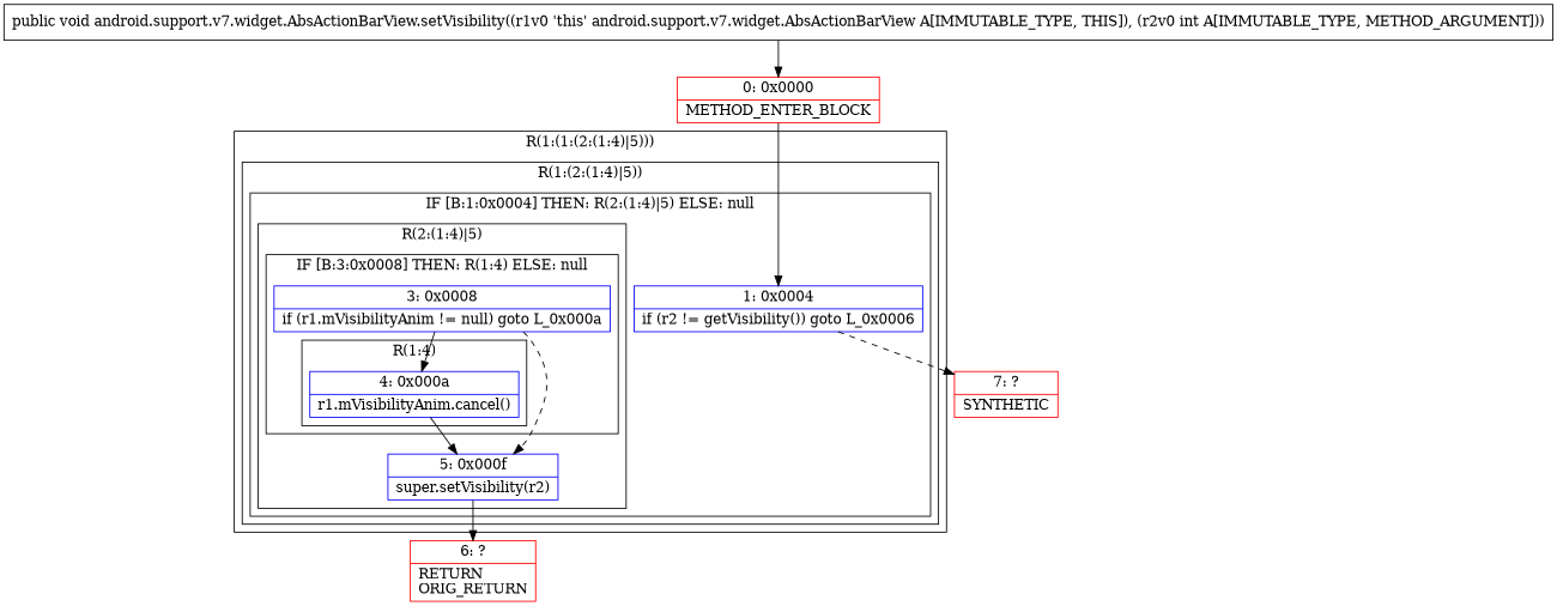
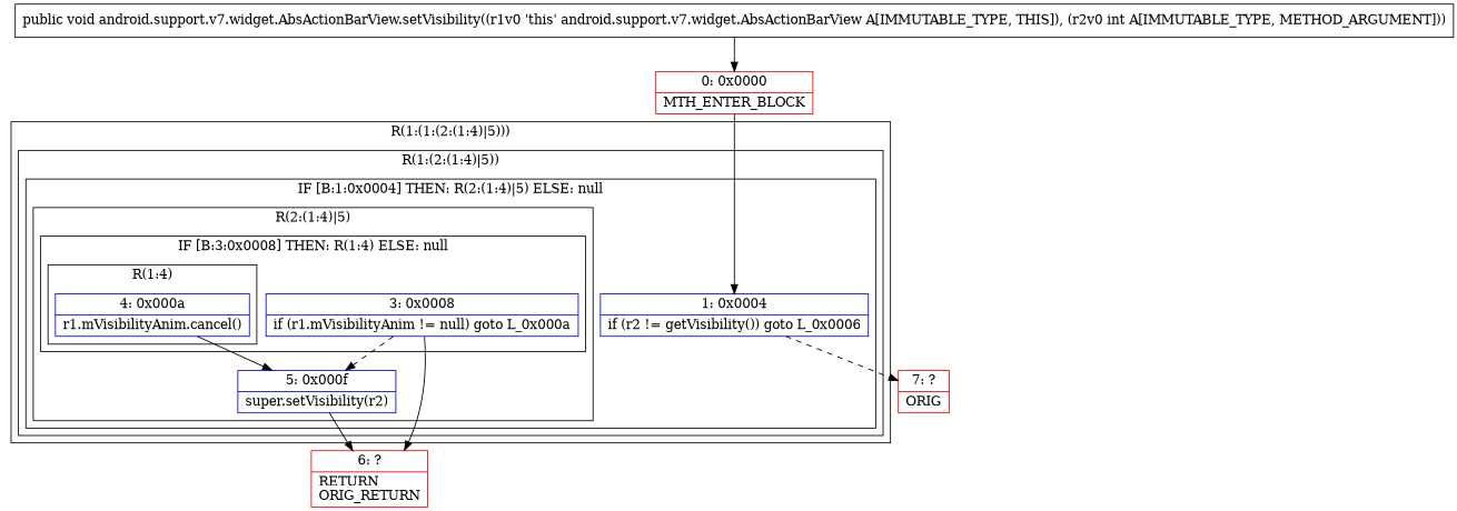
  digraph {
    node [color=blue shape=record]
    n1 [label="{4\:\ 0x000a|r1.mVisibilityAnim.cancel()\l}"]
    n2 [label="{3\:\ 0x0008|if (r1.mVisibilityAnim != null) goto L_0x000a\l}"]
    n3 [label="{5\:\ 0x000f|super.setVisibility(r2)\l}"]
    n4 [label="{1\:\ 0x0004|if (r2 != getVisibility()) goto L_0x0006\l}"]
    n5 [color=red label="{6\:\ ?|RETURN\lORIG_RETURN\l}"]
-   n6 [color=red label="{7\:\ ?|SYNTHETIC\l}"]
-   n7 [color=red label="{0\:\ 0x0000|METHOD_ENTER_BLOCK\l}"]
+   n6 [color=red label="{7\:\ ?|ORIG\l}"]
+   n7 [color=red label="{0\:\ 0x0000|MTH_ENTER_BLOCK\l}"]
    n8 [label="{public void android.support.v7.widget.AbsActionBarView.setVisibility((r1v0 'this' android.support.v7.widget.AbsActionBarView A[IMMUTABLE_TYPE, THIS]), (r2v0 int A[IMMUTABLE_TYPE, METHOD_ARGUMENT])) }" color=""]
    subgraph cluster_1 {
      label="R(1:(1:(2:(1:4)|5)))"
      subgraph cluster_2 {
        label="R(1:(2:(1:4)|5))"
        subgraph cluster_3 {
          label="IF [B:1:0x0004] THEN: R(2:(1:4)|5) ELSE: null"
          n4
          subgraph cluster_4 {
            label="R(2:(1:4)|5)"
            n3
            subgraph cluster_5 {
              label="IF [B:3:0x0008] THEN: R(1:4) ELSE: null"
              n2
              subgraph cluster_6 {
                label="R(1:4)"
                n1
              }
            }
          }
        }
      }
    }
    n1 -> n3
-   n2 -> n1
+   n2 -> n5
    n2 -> n3 [style=dashed]
    n3 -> n5
    n4 -> n6 [style=dashed]
    n7 -> n4
    n8 -> n7
  }
